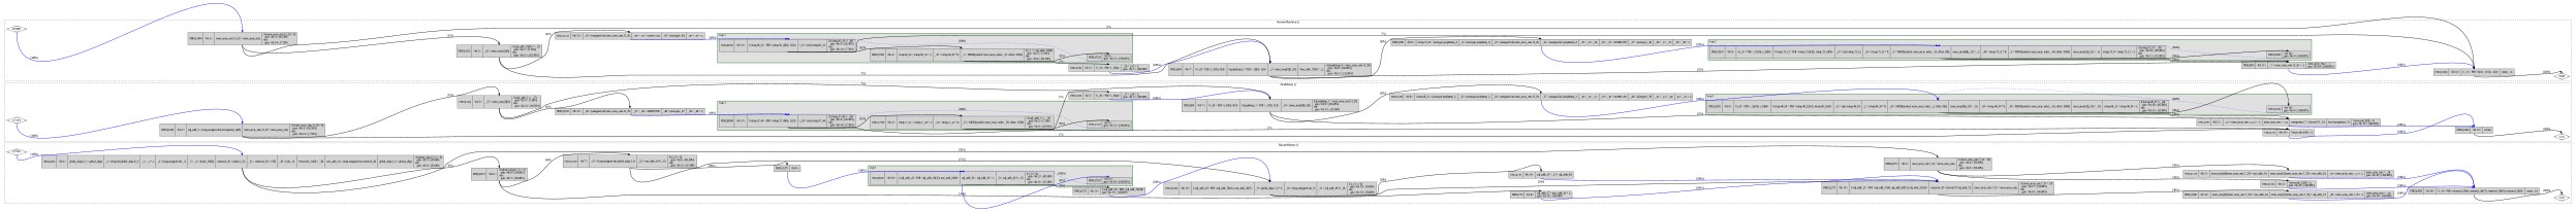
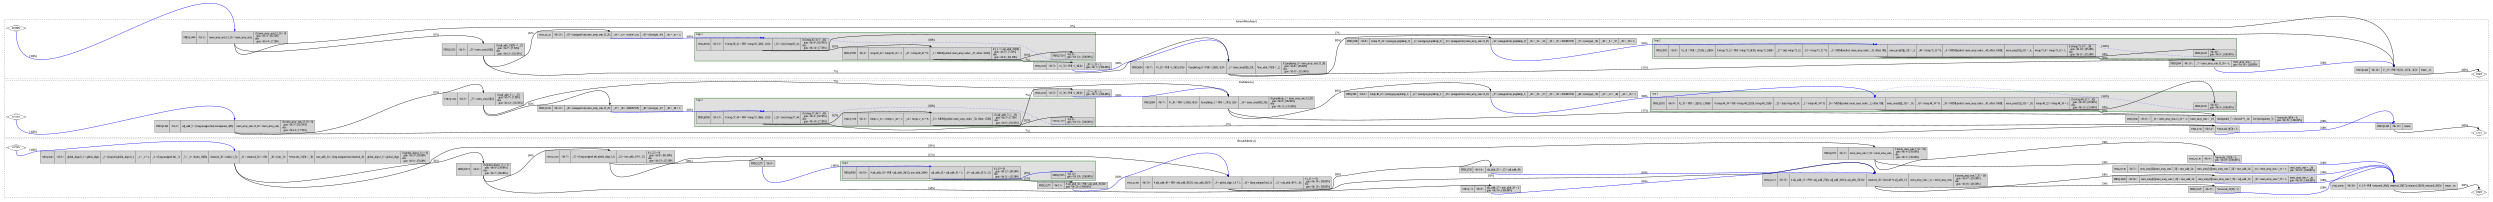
  digraph {
    fontname="Liberation Serif"
    rankdir=LR
    node [fillcolor=lightgrey fontname="Liberation Serif" shape=record style=filled]
    edge [color=black constraint=true fontname="Liberation Serif" headport=n style="solid,bold" tailport=s weight=10]
    n1 [label="{ FREQ:8500 |\<bb\ 10\>:\l|#\ adj_addr_43\ =\ PHI\ \<adj_addr_26(12),\ true_addr_24(9)\>\l|adj_addr_26\ =\ adj_addr_43\ +\ 1;\l|_8\ =\ adj_addr_26\ %\ _15;\l|if\ (_8\ !=\ 0)\l\ \ goto\ \<bb\ 12\>;\ [85.00%]\lelse\l\ \ goto\ \<bb\ 11\>;\ [15.00%]\l}"]
    n2 [label="{ FREQ:7225 |\<bb\ 12\>:\lgoto\ \<bb\ 10\>;\ [100.00%]\l}"]
    n3 [label="{ FREQ:1275 |\<bb\ 11\>:\l|#\ adj_addr_50\ =\ PHI\ \<adj_addr_26(10)\>\lgoto\ \<bb\ 13\>;\ [100.00%]\l}"]
    n4 [fillcolor=white label=ENTRY shape=Mdiamond]
    n5 [fillcolor=white label=EXIT shape=Mdiamond]
    n6 [label="{ FREQ:4545 |\<bb\ 2\>:\l|global_align.0_1\ =\ global_align;\l|_2\ =\ (long\ int)\ global_align.0_1;\l|_3\ =\ _2\ *\ 2;\l|_4\ =\ (long\ unsigned\ int)\ _3;\l|_5\ =\ _4\ +\ nbytes_18(D);\l|returnval_20\ =\ malloc\ (_5);\l|_31\ =\ returnval_20\ ==\ 0B;\l|_30\ =\ (int)\ _31;\l|*errorcode_21(D)\ =\ _30;\l|true_addr_24\ =\ (long\ unsigned\ int)\ returnval_20;\l|global_align.1_6\ =\ global_align;\l|if\ (global_align.1_6\ ==\ 0)\l\ \ goto\ \<bb\ 3\>;\ [50.00%]\lelse\l\ \ goto\ \<bb\ 6\>;\ [50.00%]\l}"]
    n7 [label="{ FREQ:2273 |\<bb\ 3\>:\l|mem_array_ents.7_33\ =\ mem_array_ents;\l|if\ (mem_array_ents.7_33\ \>\ 19)\l\ \ goto\ \<bb\ 4\>;\ [50.00%]\lelse\l\ \ goto\ \<bb\ 5\>;\ [50.00%]\l}"]
    n8 [label="{ FREQ:2273 |\<bb\ 6\>:\l|if\ (global_align.1_6\ ==\ 1)\l\ \ goto\ \<bb\ 8\>;\ [34.00%]\lelse\l\ \ goto\ \<bb\ 7\>;\ [66.00%]\l}"]
    n9 [label="{ FREQ:1136 |\<bb\ 4\>:\l|*errorcode_21(D)\ =\ 2;\lgoto\ \<bb\ 18\>;\ [100.00%]\l}"]
    n10 [label="{ FREQ:1136 |\<bb\ 5\>:\l|mem_array[0][mem_array_ents.7_33]\ =\ true_addr_24;\l|mem_array[1][mem_array_ents.7_33]\ =\ true_addr_24;\l|_34\ =\ mem_array_ents.7_33\ +\ 1;\l|mem_array_ents\ =\ _34;\lgoto\ \<bb\ 18\>;\ [100.00%]\l}"]
    n11 [label="{ FREQ:4545 |\<bb\ 18\>:\l|#\ _14\ =\ PHI\ \<returnval_20(4),\ returnval_28(17),\ returnval_28(16),\ returnval_20(5)\>\l|return\ _14;\l}"]
    n12 [label="{ FREQ:1500 |\<bb\ 7\>:\l|_15\ =\ (long\ unsigned\ int)\ global_align.1_6;\l|_22\ =\ true_addr_24\ %\ _15;\l|if\ (_22\ !=\ 0)\l\ \ goto\ \<bb\ 9\>;\ [85.00%]\lelse\l\ \ goto\ \<bb\ 13\>;\ [15.00%]\l}"]
    n13 [label="{ FREQ:773 |\<bb\ 8\>:\l|adj_addr_27\ =\ true_addr_24\ +\ 1;\lgoto\ \<bb\ 15\>;\ [100.00%]\l}"]
    n14 [label="{ FREQ:1275 |\<bb\ 9\>:\l}"]
    n15 [label="{ FREQ:1500 |\<bb\ 13\>:\l|#\ adj_addr_49\ =\ PHI\ \<adj_addr_50(11),\ true_addr_24(7)\>\l|_9\ =\ global_align.1_6\ *\ 2;\l|_10\ =\ (long\ unsigned\ int)\ _9;\l|_11\ =\ adj_addr_49\ %\ _10;\l|if\ (_11\ ==\ 0)\l\ \ goto\ \<bb\ 14\>;\ [50.00%]\lelse\l\ \ goto\ \<bb\ 15\>;\ [50.00%]\l}"]
    n16 [label="{ FREQ:2273 |\<bb\ 15\>:\l|#\ adj_addr_13\ =\ PHI\ \<adj_addr_27(8),\ adj_addr_49(13),\ adj_addr_25(14)\>\l|returnval_28\ =\ (farvoid\ *)\ adj_addr_13;\l|mem_array_ents.7_35\ =\ mem_array_ents;\l|if\ (mem_array_ents.7_35\ \>\ 19)\l\ \ goto\ \<bb\ 17\>;\ [54.00%]\lelse\l\ \ goto\ \<bb\ 16\>;\ [46.00%]\l}"]
    n17 [label="{ FREQ:750 |\<bb\ 14\>:\l|adj_addr_25\ =\ _15\ +\ adj_addr_49;\l}"]
    n18 [label="{ FREQ:1045 |\<bb\ 16\>:\l|mem_array[0][mem_array_ents.7_35]\ =\ true_addr_24;\l|mem_array[1][mem_array_ents.7_35]\ =\ adj_addr_13;\l|_36\ =\ mem_array_ents.7_35\ +\ 1;\l|mem_array_ents\ =\ _36;\lgoto\ \<bb\ 18\>;\ [100.00%]\l}"]
+   n19 [label="{ FREQ:1227 |\<bb\ 17\>:\l|*errorcode_21(D)\ =\ 2;\l}"]
    n20 [label="{ FREQ:3931 |\<bb\ 9\>:\l|#\ j_33\ =\ PHI\ \<_32(10),\ i_30(8)\>\l|#\ ivtmp.48_34\ =\ PHI\ \<ivtmp.48_22(10),\ ivtmp.48_21(8)\>\l|_32\ =\ (int)\ ivtmp.48_34;\l|_2\ =\ ivtmp.48_34\ *\ 8;\l|_16\ =\ MEM[symbol:\ mem_array,\ index:\ _2,\ offset:\ 0B];\l|mem_array[0][j_33]\ =\ _16;\l|_43\ =\ ivtmp.48_34\ *\ 8;\l|_18\ =\ MEM[symbol:\ mem_array,\ index:\ _43,\ offset:\ 160B];\l|mem_array[1][j_33]\ =\ _18;\l|ivtmp.48_22\ =\ ivtmp.48_34\ +\ 1;\l|if\ (ivtmp.48_22\ !=\ _42)\l\ \ goto\ \<bb\ 10\>;\ [85.00%]\lelse\l\ \ goto\ \<bb\ 11\>;\ [15.00%]\l}"]
    n21 [label="{ FREQ:3341 |\<bb\ 10\>:\lgoto\ \<bb\ 9\>;\ [100.00%]\l}"]
    n22 [label="{ FREQ:8560 |\<bb\ 13\>:\l|#\ ivtmp.57_44\ =\ PHI\ \<ivtmp.57_45(6),\ 1(12)\>\l|i_20\ =\ (int)\ ivtmp.57_44;\l|if\ (ivtmp.57_44\ !=\ _49)\l\ \ goto\ \<bb\ 4\>;\ [92.50%]\lelse\l\ \ goto\ \<bb\ 14\>;\ [7.50%]\l}"]
    n23 [label="{ FREQ:7918 |\<bb\ 4\>:\l|ivtmp.57_45\ =\ ivtmp.57_44\ +\ 1;\l|_50\ =\ ivtmp.57_45\ *\ 8;\l|_13\ =\ MEM[symbol:\ mem_array,\ index:\ _50,\ offset:\ 152B];\l|if\ (adj_addr_5\ ==\ _13)\l\ \ goto\ \<bb\ 5\>;\ [7.50%]\lelse\l\ \ goto\ \<bb\ 6\>;\ [92.50%]\l}"]
    n24 [label="{ FREQ:7324 |\<bb\ 6\>:\lgoto\ \<bb\ 13\>;\ [100.00%]\l}"]
    n25 [label="{ FREQ:694 |\<bb\ 11\>:\l|_19\ =\ mem_array_ents.13_29\ +\ -1;\l|mem_array_ents\ =\ _19;\l|mempointer_7\ =\ (farvoid\ *)\ _14;\l|free\ (mempointer_7);\l|*errorcode_9(D)\ =\ 0;\lgoto\ \<bb\ 15\>;\ [100.00%]\l}"]
    n26 [label="{ FREQ:750 |\<bb\ 14\>:\l|*errorcode_9(D)\ =\ 3;\l}"]
    n27 [label="{ FREQ:594 |\<bb\ 5\>:\l|#\ i_36\ =\ PHI\ \<i_20(4)\>\l|_17\ =\ i_36\ +\ 1;\lgoto\ \<bb\ 7\>;\ [100.00%]\l}"]
    n28 [fillcolor=white label=ENTRY shape=Mdiamond]
    n29 [fillcolor=white label=EXIT shape=Mdiamond]
    n30 [label="{ FREQ:1444 |\<bb\ 2\>:\l|adj_addr_5\ =\ (long\ unsigned\ int)\ mempointer_4(D);\l|mem_array_ents.13_29\ =\ mem_array_ents;\l|if\ (mem_array_ents.13_29\ \>\ 0)\l\ \ goto\ \<bb\ 3\>;\ [92.50%]\lelse\l\ \ goto\ \<bb\ 14\>;\ [7.50%]\l}"]
    n31 [label="{ FREQ:1332 |\<bb\ 3\>:\l|_27\ =\ mem_array[1][0];\l|if\ (adj_addr_5\ ==\ _27)\l\ \ goto\ \<bb\ 7\>;\ [7.50%]\lelse\l\ \ goto\ \<bb\ 12\>;\ [92.50%]\l}"]
    n32 [label="{ FREQ:694 |\<bb\ 7\>:\l|#\ i_30\ =\ PHI\ \<i_36(5),\ 0(3)\>\l|#\ prephitmp_1\ =\ PHI\ \<_17(5),\ 1(3)\>\l|_14\ =\ mem_array[0][i_30];\l|if\ (prephitmp_1\ \<\ mem_array_ents.13_29)\l\ \ goto\ \<bb\ 8\>;\ [85.00%]\lelse\l\ \ goto\ \<bb\ 11\>;\ [15.00%]\l}"]
    n33 [label="{ FREQ:1232 |\<bb\ 12\>:\l|_46\ =\ (unsigned\ int)\ mem_array_ents.13_29;\l|_47\ =\ _46\ +\ 4294967295;\l|_48\ =\ (sizetype)\ _47;\l|_49\ =\ _48\ +\ 1;\l}"]
    n34 [label="{ FREQ:590 |\<bb\ 8\>:\l|ivtmp.48_21\ =\ (sizetype)\ prephitmp_1;\l|_12\ =\ (sizetype)\ prephitmp_1;\l|_26\ =\ (unsigned\ int)\ mem_array_ents.13_29;\l|_37\ =\ (unsigned\ int)\ prephitmp_1;\l|_38\ =\ _26\ -\ _37;\l|_39\ =\ _38\ +\ 4294967295;\l|_40\ =\ (sizetype)\ _39;\l|_41\ =\ _12\ +\ _40;\l|_42\ =\ _41\ +\ 1;\l}"]
    n35 [label="{ FREQ:1444 |\<bb\ 15\>:\l|return;\l}"]
    n36 [label="{ FREQ:3931 |\<bb\ 9\>:\l|#\ j_31\ =\ PHI\ \<_27(10),\ i_29(8)\>\l|#\ ivtmp.73_12\ =\ PHI\ \<ivtmp.73_8(10),\ ivtmp.73_24(8)\>\l|_27\ =\ (int)\ ivtmp.73_12;\l|_19\ =\ ivtmp.73_12\ *\ 8;\l|_3\ =\ MEM[symbol:\ mem_array,\ index:\ _19,\ offset:\ 0B];\l|mem_array[0][j_31]\ =\ _3;\l|_40\ =\ ivtmp.73_12\ *\ 8;\l|_4\ =\ MEM[symbol:\ mem_array,\ index:\ _40,\ offset:\ 160B];\l|mem_array[1][j_31]\ =\ _4;\l|ivtmp.73_8\ =\ ivtmp.73_12\ +\ 1;\l|if\ (ivtmp.73_8\ !=\ _39)\l\ \ goto\ \<bb\ 10\>;\ [85.00%]\lelse\l\ \ goto\ \<bb\ 11\>;\ [15.00%]\l}"]
    n37 [label="{ FREQ:3341 |\<bb\ 10\>:\lgoto\ \<bb\ 9\>;\ [100.00%]\l}"]
    n38 [label="{ FREQ:8560 |\<bb\ 13\>:\l|#\ ivtmp.82_41\ =\ PHI\ \<ivtmp.82_42(6),\ 1(12)\>\l|i_16\ =\ (int)\ ivtmp.82_41;\l|if\ (ivtmp.82_41\ !=\ _46)\l\ \ goto\ \<bb\ 4\>;\ [92.50%]\lelse\l\ \ goto\ \<bb\ 14\>;\ [7.50%]\l}"]
    n39 [label="{ FREQ:7918 |\<bb\ 4\>:\l|ivtmp.82_42\ =\ ivtmp.82_41\ +\ 1;\l|_47\ =\ ivtmp.82_42\ *\ 8;\l|_1\ =\ MEM[symbol:\ mem_array,\ index:\ _47,\ offset:\ 152B];\l|if\ (_1\ ==\ adj_addr_15(D))\l\ \ goto\ \<bb\ 5\>;\ [7.50%]\lelse\l\ \ goto\ \<bb\ 6\>;\ [92.50%]\l}"]
    n40 [label="{ FREQ:7324 |\<bb\ 6\>:\lgoto\ \<bb\ 13\>;\ [100.00%]\l}"]
    n41 [label="{ FREQ:694 |\<bb\ 11\>:\l|_7\ =\ mem_array_ents.13_26\ +\ -1;\l|mem_array_ents\ =\ _7;\lgoto\ \<bb\ 14\>;\ [100.00%]\l}"]
    n42 [label="{ FREQ:1444 |\<bb\ 14\>:\l|#\ _11\ =\ PHI\ \<0(11),\ -1(13),\ -1(2)\>\l|return\ _11;\l}"]
    n43 [label="{ FREQ:594 |\<bb\ 5\>:\l|#\ i_33\ =\ PHI\ \<i_16(4)\>\l|_28\ =\ i_33\ +\ 1;\lgoto\ \<bb\ 7\>;\ [100.00%]\l}"]
    n44 [fillcolor=white label=ENTRY shape=Mdiamond]
    n45 [fillcolor=white label=EXIT shape=Mdiamond]
    n46 [label="{ FREQ:1444 |\<bb\ 2\>:\l|mem_array_ents.13_26\ =\ mem_array_ents;\l|if\ (mem_array_ents.13_26\ \>\ 0)\l\ \ goto\ \<bb\ 3\>;\ [92.50%]\lelse\l\ \ goto\ \<bb\ 14\>;\ [7.50%]\l}"]
    n47 [label="{ FREQ:1332 |\<bb\ 3\>:\l|_25\ =\ mem_array[1][0];\l|if\ (adj_addr_15(D)\ ==\ _25)\l\ \ goto\ \<bb\ 7\>;\ [7.50%]\lelse\l\ \ goto\ \<bb\ 12\>;\ [92.50%]\l}"]
    n48 [label="{ FREQ:694 |\<bb\ 7\>:\l|#\ i_29\ =\ PHI\ \<i_33(5),\ 0(3)\>\l|#\ prephitmp_9\ =\ PHI\ \<_28(5),\ 1(3)\>\l|_2\ =\ mem_array[0][i_29];\l|*true_addr_17(D)\ =\ _2;\l|if\ (prephitmp_9\ \<\ mem_array_ents.13_26)\l\ \ goto\ \<bb\ 8\>;\ [85.00%]\lelse\l\ \ goto\ \<bb\ 11\>;\ [15.00%]\l}"]
    n49 [label="{ FREQ:1232 |\<bb\ 12\>:\l|_43\ =\ (unsigned\ int)\ mem_array_ents.13_26;\l|_44\ =\ _43\ +\ 4294967295;\l|_45\ =\ (sizetype)\ _44;\l|_46\ =\ _45\ +\ 1;\l}"]
    n50 [label="{ FREQ:590 |\<bb\ 8\>:\l|ivtmp.73_24\ =\ (sizetype)\ prephitmp_9;\l|_6\ =\ (sizetype)\ prephitmp_9;\l|_23\ =\ (unsigned\ int)\ mem_array_ents.13_26;\l|_34\ =\ (unsigned\ int)\ prephitmp_9;\l|_35\ =\ _23\ -\ _34;\l|_36\ =\ _35\ +\ 4294967295;\l|_37\ =\ (sizetype)\ _36;\l|_38\ =\ _6\ +\ _37;\l|_39\ =\ _38\ +\ 1;\l}"]
    subgraph cluster_1 {
      color=black
      label="AllocateMemory ()"
      style=dashed
      n3
      n4
      n5
      n6
      n7
      n8
      n9
      n10
      n11
      n12
      n13
      n14
      n15
      n16
      n17
      n18
+     n19
      subgraph cluster_2 {
        color=darkgreen
        fillcolor=grey88
        label="loop 1"
        labeljust=l
        penwidth=2
        style=filled
        n1
        n2
      }
    }
    subgraph cluster_3 {
      color=black
      label="FreeMemory ()"
      style=dashed
      n25
      n26
      n27
      n28
      n29
      n30
      n31
      n32
      n33
      n34
      n35
      subgraph cluster_4 {
        color=darkgreen
        fillcolor=grey88
        label="loop 1"
        labeljust=l
        penwidth=2
        style=filled
        n20
        n21
      }
      subgraph cluster_5 {
        color=darkgreen
        fillcolor=grey88
        label="loop 2"
        labeljust=l
        penwidth=2
        style=filled
        n22
        n23
        n24
      }
    }
    subgraph cluster_6 {
      color=black
      label="RemoveMemArray ()"
      style=dashed
      n41
      n42
      n43
      n44
      n45
      n46
      n47
      n48
      n49
      n50
      subgraph cluster_7 {
        color=darkgreen
        fillcolor=grey88
        label="loop 2"
        labeljust=l
        penwidth=2
        style=filled
        n36
        n37
      }
      subgraph cluster_8 {
        color=darkgreen
        fillcolor=grey88
        label="loop 1"
        labeljust=l
        penwidth=2
        style=filled
        n38
        n39
        n40
      }
    }
    n1 -> n2 [color=blue label="[85%]"]
    n1 -> n3 [label="[15%]"]
-   n2 -> n1 [color=blue constraint=false label="[100%]" style="dotted,bold"]
    n3 -> n15 [color=blue label="[100%]" weight=100]
    n4 -> n5 [style=invis color="" weight=""]
    n4 -> n6 [color=blue label="[100%]" weight=100]
    n6 -> n7 [label="[50%]"]
    n6 -> n8 [label="[50%]"]
    n7 -> n9 [label="[50%]"]
    n7 -> n10 [label="[50%]"]
    n8 -> n12 [label="[66%]"]
    n8 -> n13 [label="[34%]"]
    n9 -> n11 [color=blue label="[100%]" weight=100]
    n10 -> n11 [color=blue label="[100%]" weight=100]
    n11 -> n5 [label="[100%]"]
    n12 -> n14 [label="[85%]"]
    n12 -> n15 [label="[15%]"]
    n13 -> n16 [color=blue label="[100%]" weight=100]
    n14 -> n1 [color=blue label="[100%]" weight=100]
    n15 -> n16 [label="[50%]"]
    n15 -> n17 [label="[50%]"]
    n16 -> n18 [label="[46%]"]
+   n16 -> n19 [label="[54%]"]
    n17 -> n16 [color=blue label="[100%]" weight=100]
    n18 -> n11 [color=blue label="[100%]" weight=100]
+   n19 -> n11 [color=blue label="[100%]" weight=100]
    n20 -> n21 [label="[85%]"]
    n20 -> n25 [label="[15%]"]
    n21 -> n20 [color=blue constraint=false label="[100%]" style="dotted,bold"]
    n22 -> n23 [label="[92%]"]
    n22 -> n26 [label="[7%]"]
    n23 -> n24 [label="[92%]"]
    n23 -> n27 [label="[7%]"]
    n24 -> n22 [color=blue constraint=false label="[100%]" style="dotted,bold"]
    n25 -> n35 [color=blue label="[100%]" weight=100]
    n26 -> n35 [color=blue label="[100%]" weight=100]
    n27 -> n32 [color=blue label="[100%]" weight=100]
    n28 -> n29 [style=invis color="" weight=""]
    n28 -> n30 [color=blue label="[100%]" weight=100]
    n30 -> n26 [label="[7%]"]
    n30 -> n31 [label="[92%]"]
    n31 -> n32 [label="[7%]"]
    n31 -> n33 [label="[92%]"]
    n32 -> n25 [label="[15%]"]
    n32 -> n34 [label="[85%]"]
    n33 -> n22 [color=blue label="[100%]" weight=100]
    n34 -> n20 [color=blue label="[100%]" weight=100]
    n35 -> n29 [label="[100%]"]
    n36 -> n37 [label="[85%]"]
    n36 -> n41 [label="[15%]"]
    n37 -> n36 [color=blue constraint=false label="[100%]" style="dotted,bold"]
    n38 -> n39 [label="[92%]"]
    n38 -> n42 [label="[7%]"]
    n39 -> n40 [label="[92%]"]
    n39 -> n43 [label="[7%]"]
    n40 -> n38 [color=blue constraint=false label="[100%]" style="dotted,bold"]
    n41 -> n42 [color=blue label="[100%]" weight=100]
    n42 -> n45 [label="[100%]"]
    n43 -> n48 [color=blue label="[100%]" weight=100]
    n44 -> n45 [style=invis color="" weight=""]
    n44 -> n46 [color=blue label="[100%]" weight=100]
    n46 -> n42 [label="[7%]"]
    n46 -> n47 [label="[92%]"]
    n47 -> n48 [label="[7%]"]
    n47 -> n49 [label="[92%]"]
    n48 -> n41 [label="[15%]"]
    n48 -> n50 [label="[85%]"]
    n49 -> n38 [color=blue label="[100%]" weight=100]
    n50 -> n36 [color=blue label="[100%]" weight=100]
  }
